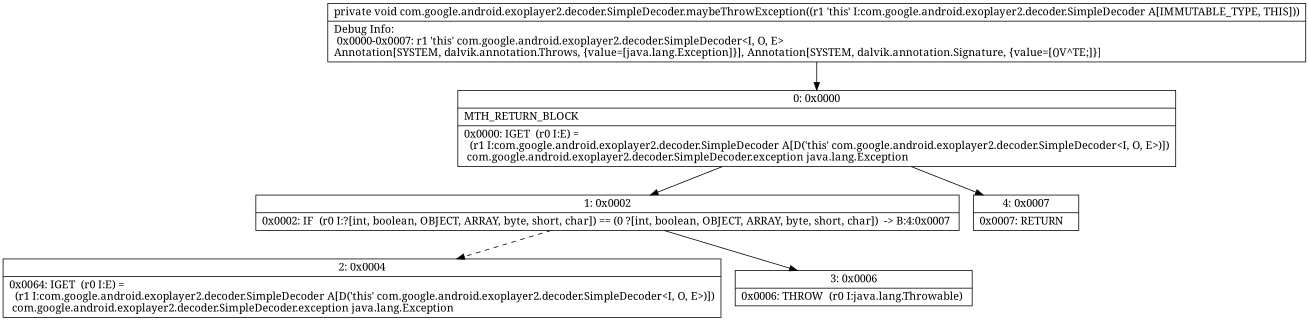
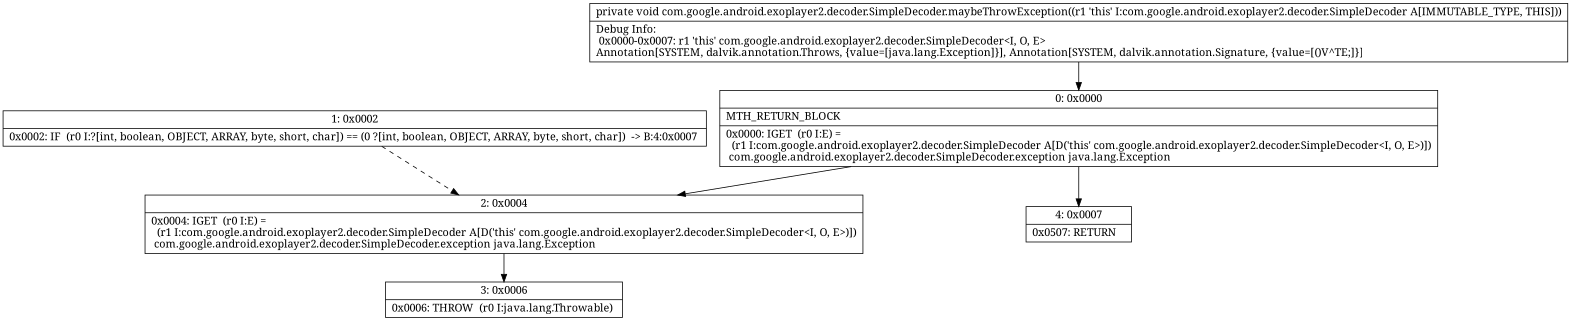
  digraph {
    fontname="Noto Serif"
    node [fontname="Noto Serif" shape=record]
    edge [fontname="Noto Serif"]
    n1 [label="{0\:\ 0x0000|MTH_RETURN_BLOCK\l|0x0000: IGET  (r0 I:E) = \l  (r1 I:com.google.android.exoplayer2.decoder.SimpleDecoder A[D('this' com.google.android.exoplayer2.decoder.SimpleDecoder\<I, O, E\>)])\l com.google.android.exoplayer2.decoder.SimpleDecoder.exception java.lang.Exception \l}"]
    n2 [label="{1\:\ 0x0002|0x0002: IF  (r0 I:?[int, boolean, OBJECT, ARRAY, byte, short, char]) == (0 ?[int, boolean, OBJECT, ARRAY, byte, short, char])  \-\> B:4:0x0007 \l}"]
-   n3 [label="{4\:\ 0x0007|0x0007: RETURN   \l}"]
-   n4 [label="{2\:\ 0x0004|0x0064: IGET  (r0 I:E) = \l  (r1 I:com.google.android.exoplayer2.decoder.SimpleDecoder A[D('this' com.google.android.exoplayer2.decoder.SimpleDecoder\<I, O, E\>)])\l com.google.android.exoplayer2.decoder.SimpleDecoder.exception java.lang.Exception \l}"]
+   n3 [label="{4\:\ 0x0007|0x0507: RETURN   \l}"]
+   n4 [label="{2\:\ 0x0004|0x0004: IGET  (r0 I:E) = \l  (r1 I:com.google.android.exoplayer2.decoder.SimpleDecoder A[D('this' com.google.android.exoplayer2.decoder.SimpleDecoder\<I, O, E\>)])\l com.google.android.exoplayer2.decoder.SimpleDecoder.exception java.lang.Exception \l}"]
    n5 [label="{3\:\ 0x0006|0x0006: THROW  (r0 I:java.lang.Throwable) \l}"]
    n6 [label="{private void com.google.android.exoplayer2.decoder.SimpleDecoder.maybeThrowException((r1 'this' I:com.google.android.exoplayer2.decoder.SimpleDecoder A[IMMUTABLE_TYPE, THIS]))  | Debug Info:\l  0x0000\-0x0007: r1 'this' com.google.android.exoplayer2.decoder.SimpleDecoder\<I, O, E\>\lAnnotation[SYSTEM, dalvik.annotation.Throws, \{value=[java.lang.Exception]\}], Annotation[SYSTEM, dalvik.annotation.Signature, \{value=[()V^TE;]\}]\l}"]
-   n1 -> n2
+   n1 -> n4
    n1 -> n3
    n2 -> n4 [style=dashed]
-   n2 -> n5
+   n4 -> n5
    n6 -> n1
  }
